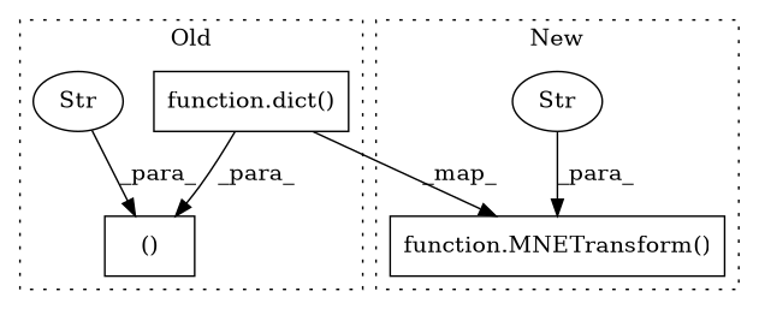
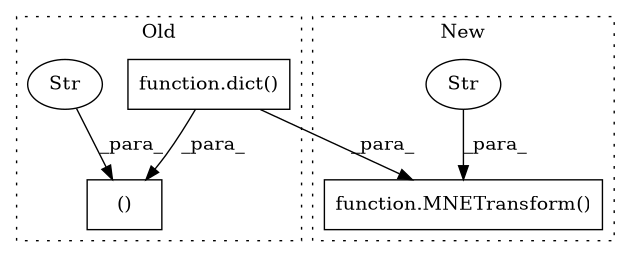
  digraph {
    node [a=75 l=12 shape=box]
    n1 [l=37 label="function.dict()" s=3871]
    n2 [a=54 l=39 label="()" s=3869]
    n3 [a=66 label=Str s=3857 shape=ellipse]
    n4 [l="13,34" label="function.MNETransform()" s="3785,3810"]
    n5 [a=66 label=Str s=3798 shape=ellipse]
    subgraph cluster_1 {
      label=Old
      style=dotted
      n1
      n2
      n3
    }
    subgraph cluster_2 {
      label=New
      style=dotted
      n4
      n5
    }
    n1 -> n2 [label=_para_]
-   n1 -> n4 [label=_map_]
+   n1 -> n4 [label=_para_]
    n3 -> n2 [label=_para_]
    n5 -> n4 [label=_para_]
  }
